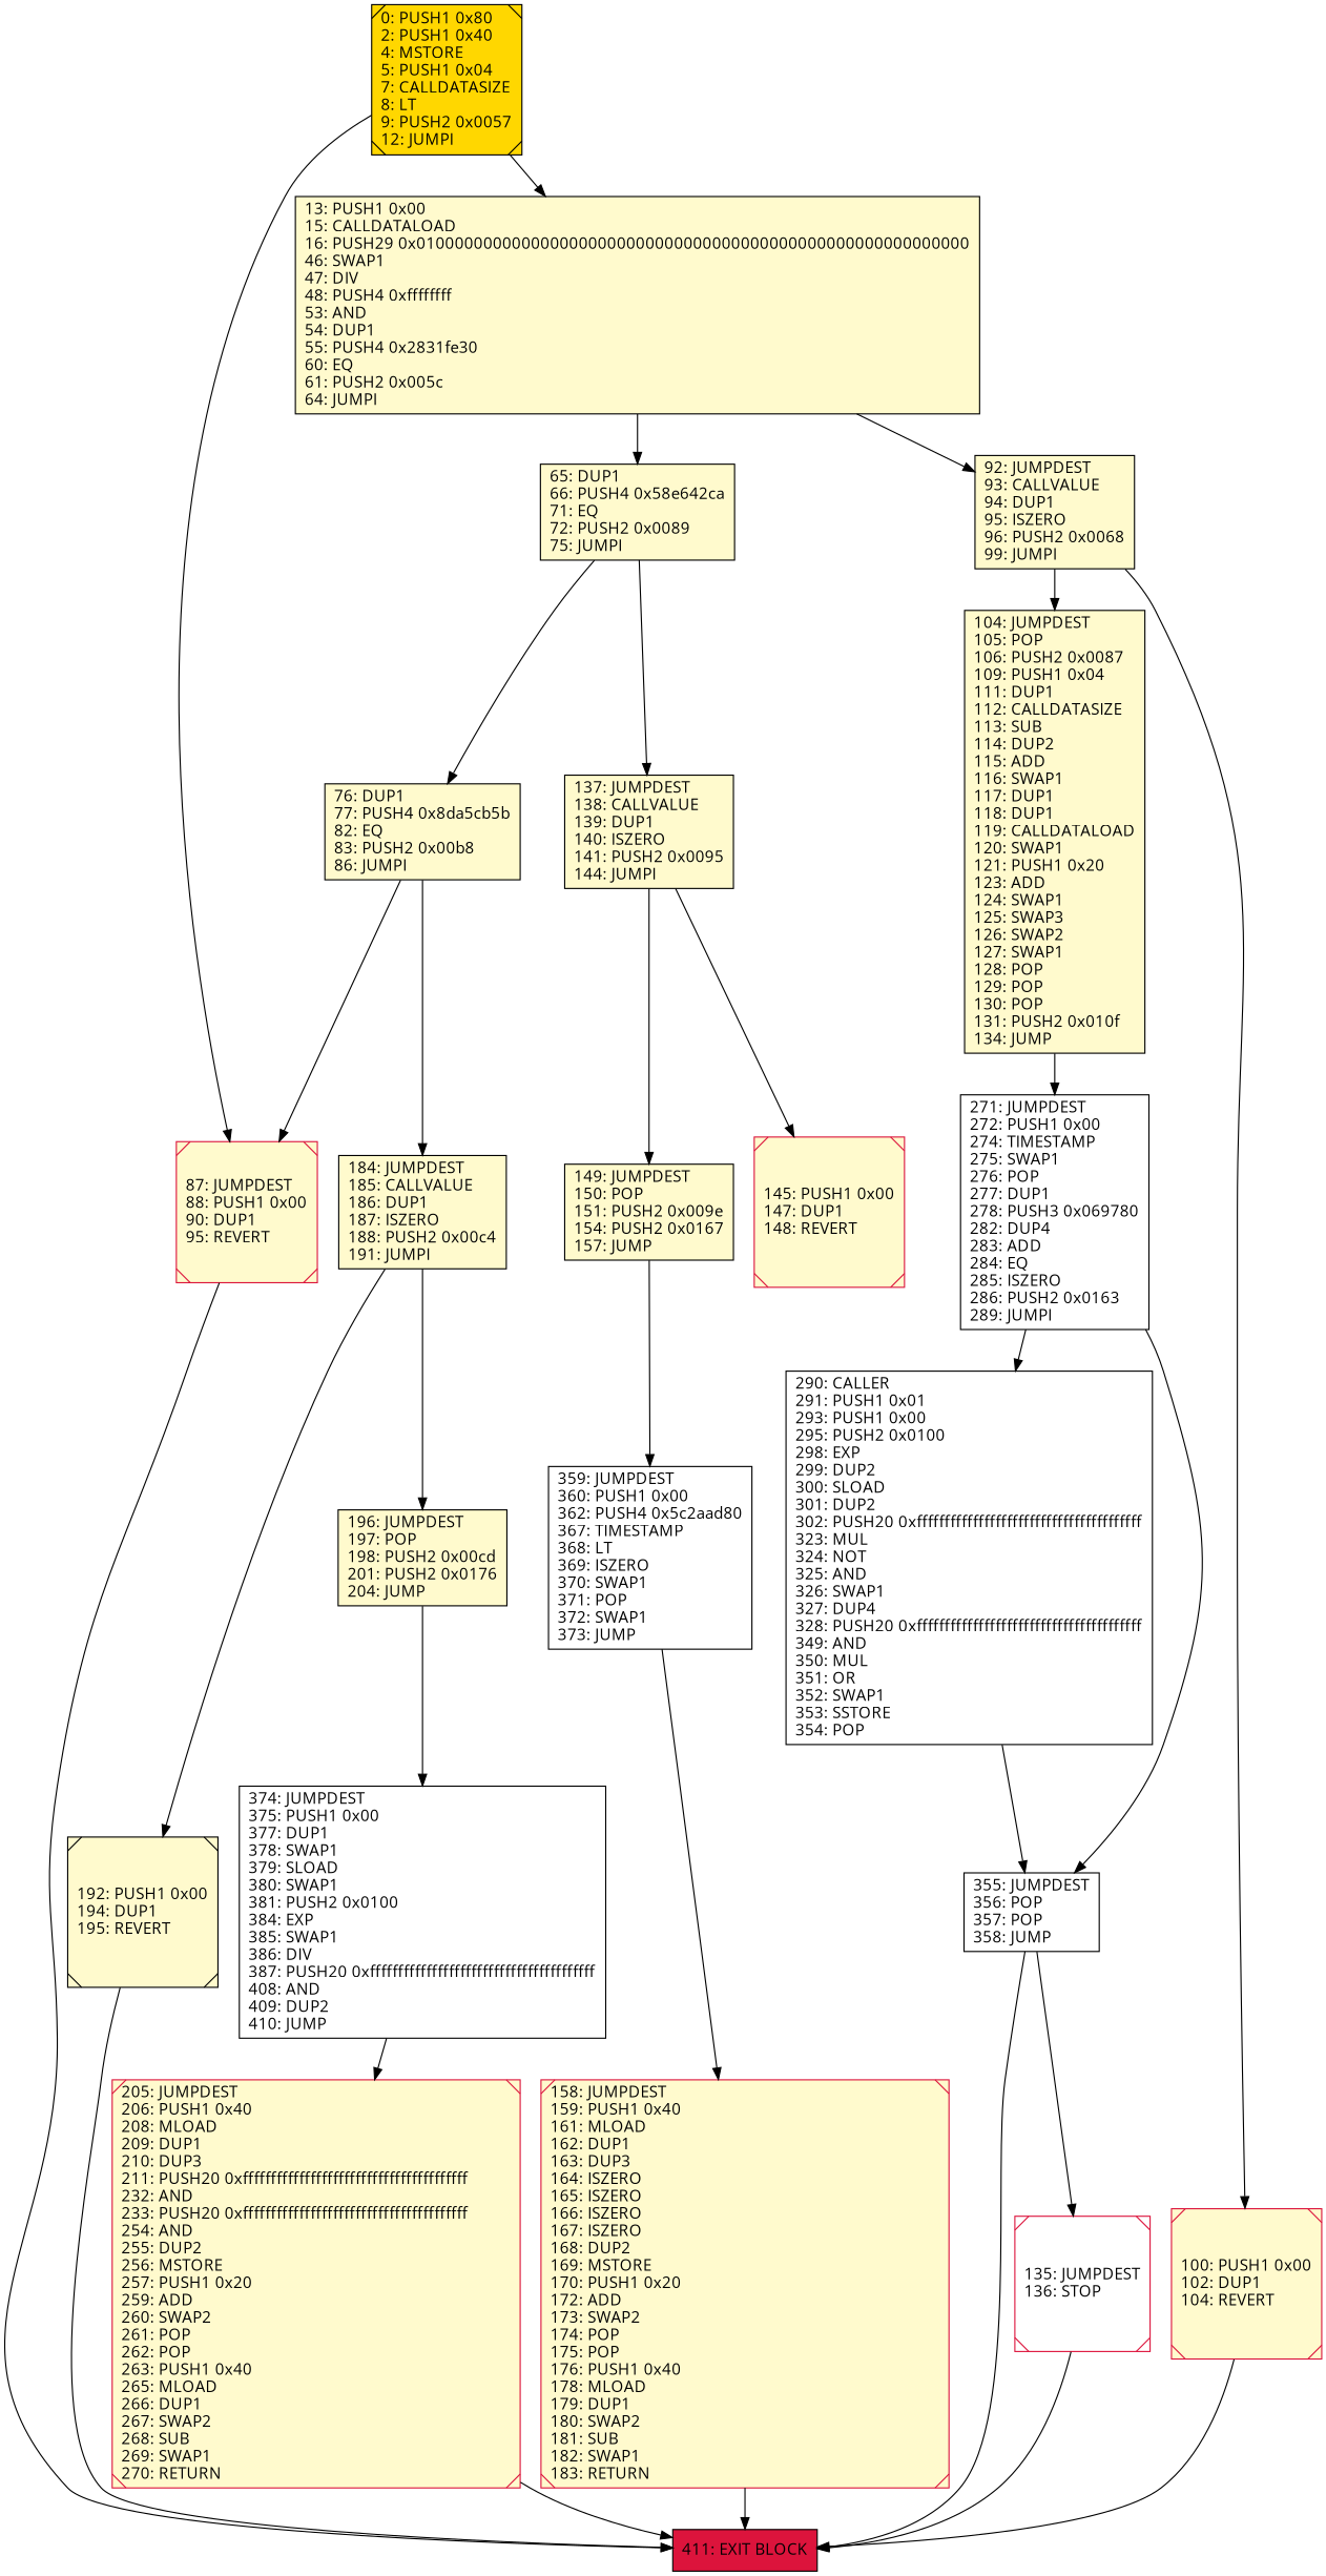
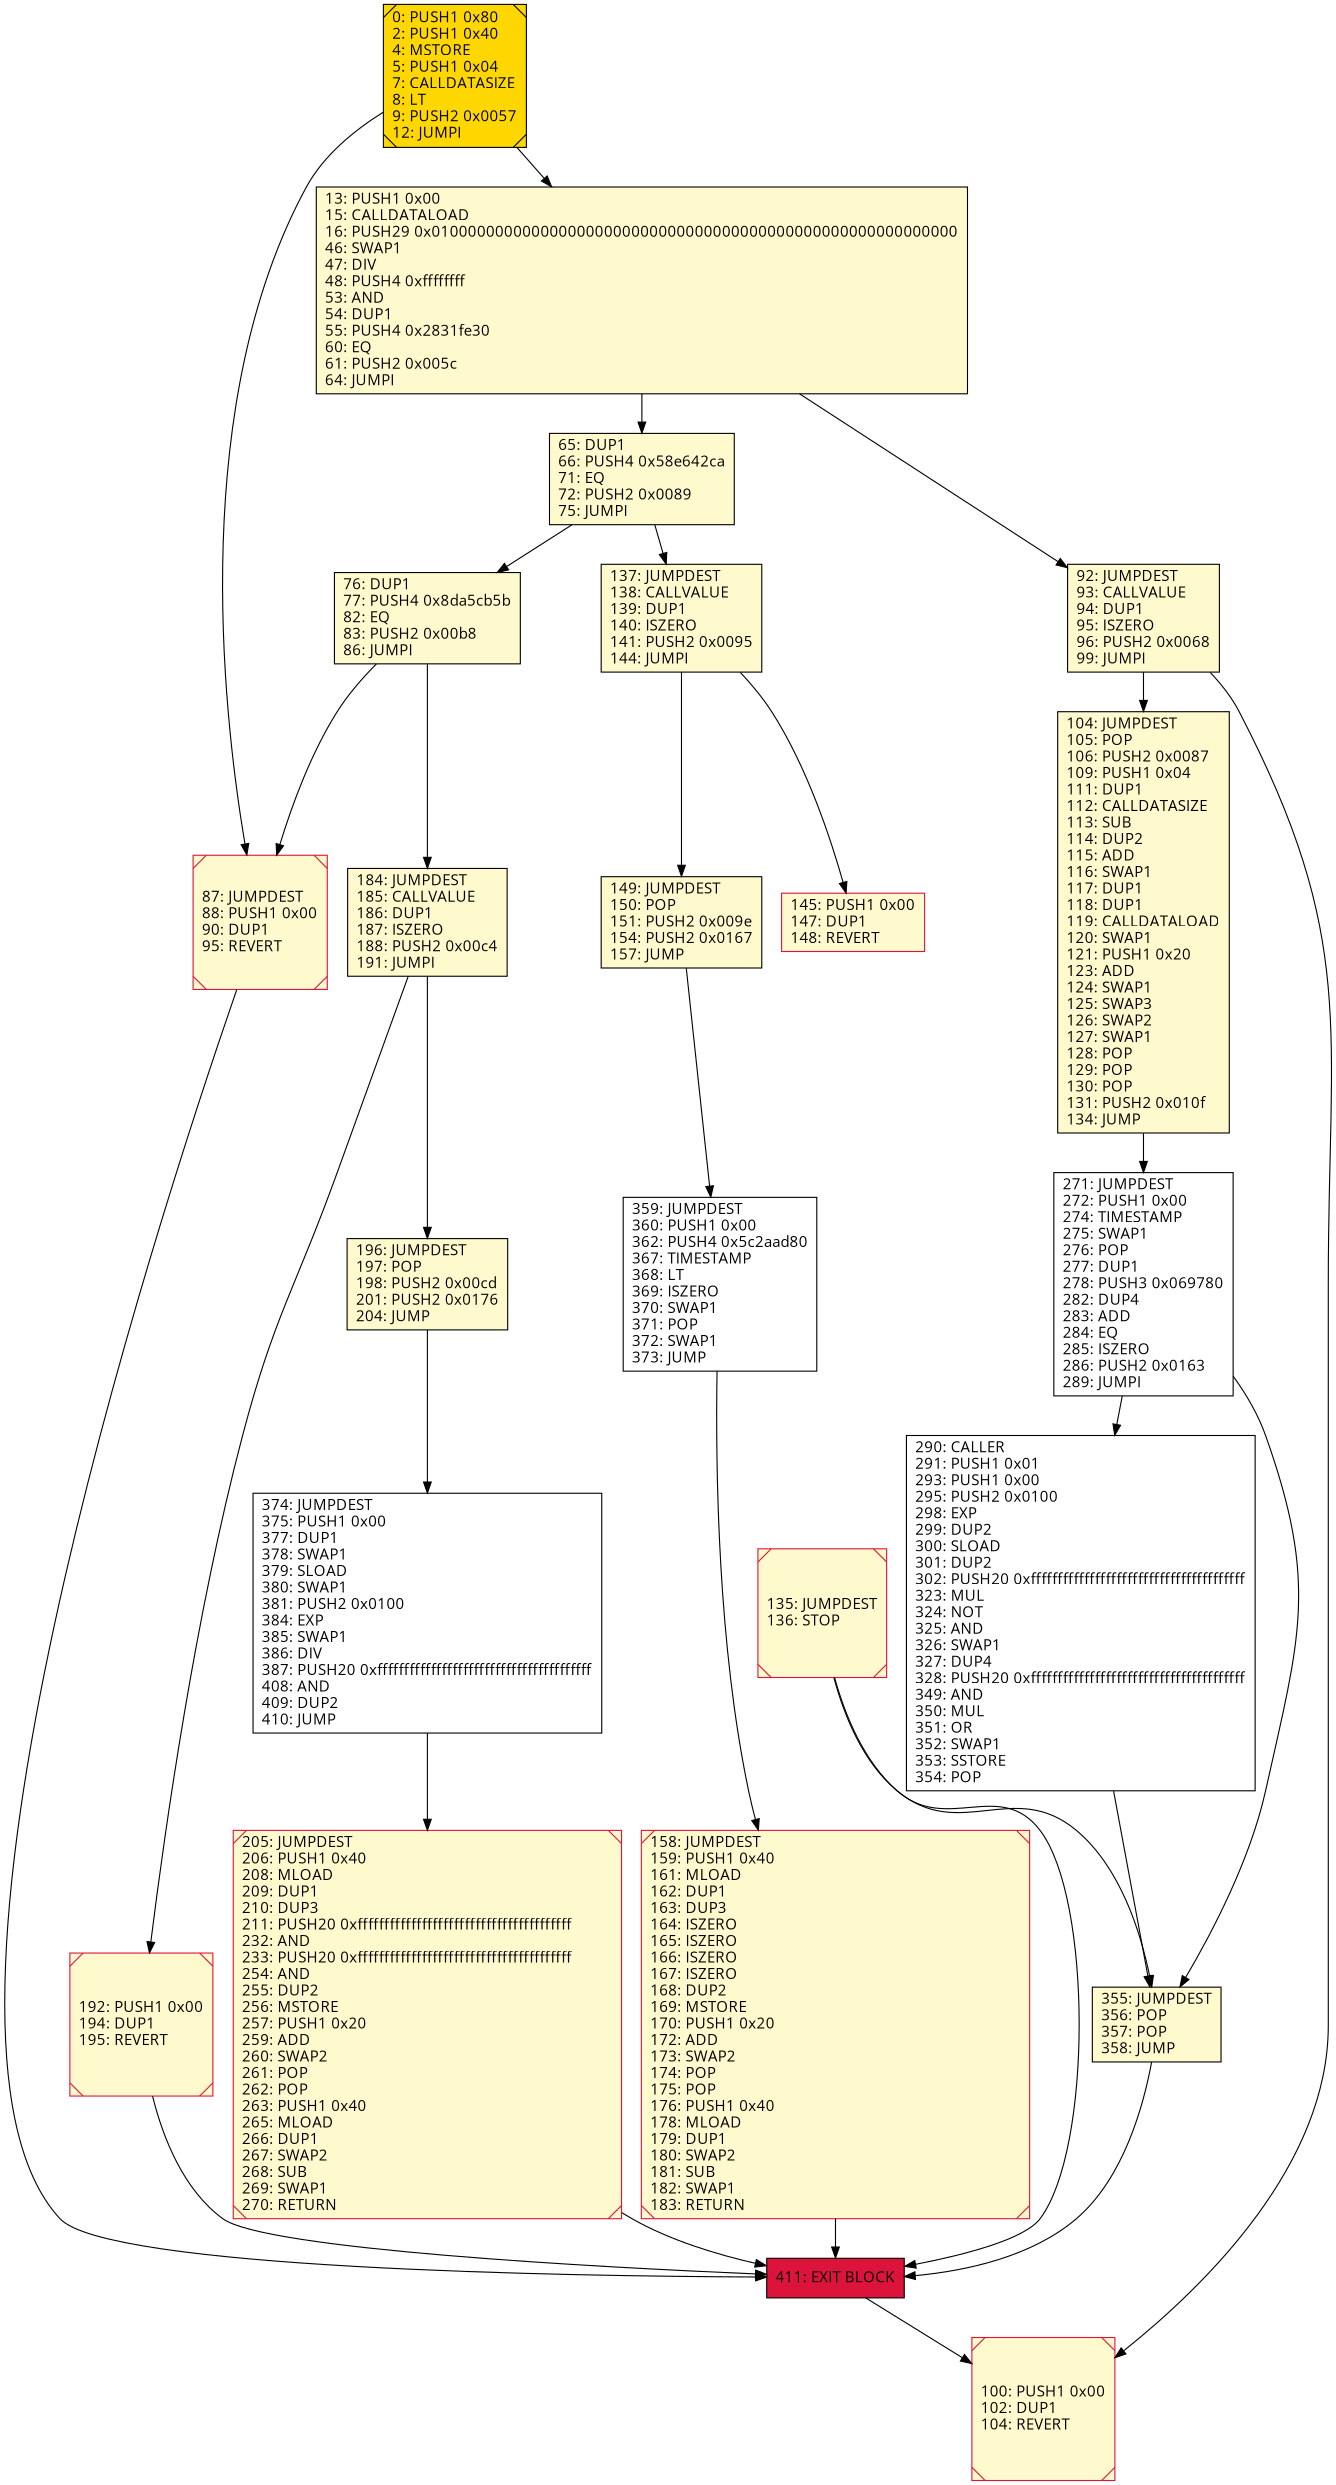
  digraph {
    fontname="Open Sans"
    rankdir=UD
    node [color=black fillcolor=lemonchiffon fontcolor=black fontname="Open Sans" shape=box style=filled]
    edge [fontname="Open Sans"]
    n1 [label="76: DUP1\l77: PUSH4 0x8da5cb5b\l82: EQ\l83: PUSH2 0x00b8\l86: JUMPI\l"]
    n2 [label="184: JUMPDEST\l185: CALLVALUE\l186: DUP1\l187: ISZERO\l188: PUSH2 0x00c4\l191: JUMPI\l"]
    n3 [color=crimson label="87: JUMPDEST\l88: PUSH1 0x00\l90: DUP1\l95: REVERT\l" shape=Msquare]
-   n4 [label="192: PUSH1 0x00\l194: DUP1\l195: REVERT\l" shape=Msquare]
+   n4 [color=crimson label="192: PUSH1 0x00\l194: DUP1\l195: REVERT\l" shape=Msquare]
    n5 [label="196: JUMPDEST\l197: POP\l198: PUSH2 0x00cd\l201: PUSH2 0x0176\l204: JUMP\l"]
    n6 [fillcolor=crimson label="411: EXIT BLOCK\l"]
    n7 [label="104: JUMPDEST\l105: POP\l106: PUSH2 0x0087\l109: PUSH1 0x04\l111: DUP1\l112: CALLDATASIZE\l113: SUB\l114: DUP2\l115: ADD\l116: SWAP1\l117: DUP1\l118: DUP1\l119: CALLDATALOAD\l120: SWAP1\l121: PUSH1 0x20\l123: ADD\l124: SWAP1\l125: SWAP3\l126: SWAP2\l127: SWAP1\l128: POP\l129: POP\l130: POP\l131: PUSH2 0x010f\l134: JUMP\l"]
    n8 [fillcolor=white label="271: JUMPDEST\l272: PUSH1 0x00\l274: TIMESTAMP\l275: SWAP1\l276: POP\l277: DUP1\l278: PUSH3 0x069780\l282: DUP4\l283: ADD\l284: EQ\l285: ISZERO\l286: PUSH2 0x0163\l289: JUMPI\l"]
    n9 [fillcolor=white label="290: CALLER\l291: PUSH1 0x01\l293: PUSH1 0x00\l295: PUSH2 0x0100\l298: EXP\l299: DUP2\l300: SLOAD\l301: DUP2\l302: PUSH20 0xffffffffffffffffffffffffffffffffffffffff\l323: MUL\l324: NOT\l325: AND\l326: SWAP1\l327: DUP4\l328: PUSH20 0xffffffffffffffffffffffffffffffffffffffff\l349: AND\l350: MUL\l351: OR\l352: SWAP1\l353: SSTORE\l354: POP\l"]
-   n10 [fillcolor=white label="355: JUMPDEST\l356: POP\l357: POP\l358: JUMP\l"]
+   n10 [label="355: JUMPDEST\l356: POP\l357: POP\l358: JUMP\l"]
    n11 [fillcolor=white label="374: JUMPDEST\l375: PUSH1 0x00\l377: DUP1\l378: SWAP1\l379: SLOAD\l380: SWAP1\l381: PUSH2 0x0100\l384: EXP\l385: SWAP1\l386: DIV\l387: PUSH20 0xffffffffffffffffffffffffffffffffffffffff\l408: AND\l409: DUP2\l410: JUMP\l"]
    n12 [color=crimson label="205: JUMPDEST\l206: PUSH1 0x40\l208: MLOAD\l209: DUP1\l210: DUP3\l211: PUSH20 0xffffffffffffffffffffffffffffffffffffffff\l232: AND\l233: PUSH20 0xffffffffffffffffffffffffffffffffffffffff\l254: AND\l255: DUP2\l256: MSTORE\l257: PUSH1 0x20\l259: ADD\l260: SWAP2\l261: POP\l262: POP\l263: PUSH1 0x40\l265: MLOAD\l266: DUP1\l267: SWAP2\l268: SUB\l269: SWAP1\l270: RETURN\l" shape=Msquare]
    n13 [color=crimson label="158: JUMPDEST\l159: PUSH1 0x40\l161: MLOAD\l162: DUP1\l163: DUP3\l164: ISZERO\l165: ISZERO\l166: ISZERO\l167: ISZERO\l168: DUP2\l169: MSTORE\l170: PUSH1 0x20\l172: ADD\l173: SWAP2\l174: POP\l175: POP\l176: PUSH1 0x40\l178: MLOAD\l179: DUP1\l180: SWAP2\l181: SUB\l182: SWAP1\l183: RETURN\l" shape=Msquare]
-   n14 [color=crimson fillcolor=white label="135: JUMPDEST\l136: STOP\l" shape=Msquare]
+   n14 [color=crimson label="135: JUMPDEST\l136: STOP\l" shape=Msquare]
    n15 [color=crimson label="100: PUSH1 0x00\l102: DUP1\l104: REVERT\l" shape=Msquare]
    n16 [label="65: DUP1\l66: PUSH4 0x58e642ca\l71: EQ\l72: PUSH2 0x0089\l75: JUMPI\l"]
    n17 [label="137: JUMPDEST\l138: CALLVALUE\l139: DUP1\l140: ISZERO\l141: PUSH2 0x0095\l144: JUMPI\l"]
    n18 [label="149: JUMPDEST\l150: POP\l151: PUSH2 0x009e\l154: PUSH2 0x0167\l157: JUMP\l"]
-   n19 [color=crimson label="145: PUSH1 0x00\l147: DUP1\l148: REVERT\l" shape=Msquare]
+   n19 [color=crimson label="145: PUSH1 0x00\l147: DUP1\l148: REVERT\l"]
    n20 [fillcolor=white label="359: JUMPDEST\l360: PUSH1 0x00\l362: PUSH4 0x5c2aad80\l367: TIMESTAMP\l368: LT\l369: ISZERO\l370: SWAP1\l371: POP\l372: SWAP1\l373: JUMP\l"]
    n21 [label="92: JUMPDEST\l93: CALLVALUE\l94: DUP1\l95: ISZERO\l96: PUSH2 0x0068\l99: JUMPI\l"]
    n22 [fillcolor=gold label="0: PUSH1 0x80\l2: PUSH1 0x40\l4: MSTORE\l5: PUSH1 0x04\l7: CALLDATASIZE\l8: LT\l9: PUSH2 0x0057\l12: JUMPI\l" shape=Msquare]
    n23 [label="13: PUSH1 0x00\l15: CALLDATALOAD\l16: PUSH29 0x0100000000000000000000000000000000000000000000000000000000\l46: SWAP1\l47: DIV\l48: PUSH4 0xffffffff\l53: AND\l54: DUP1\l55: PUSH4 0x2831fe30\l60: EQ\l61: PUSH2 0x005c\l64: JUMPI\l"]
    n1 -> n2
    n1 -> n3
    n2 -> n4
    n2 -> n5
    n3 -> n6
    n4 -> n6
    n5 -> n11
    n7 -> n8
    n8 -> n9
    n8 -> n10
    n9 -> n10
    n10 -> n6
-   n10 -> n14
+   n14 -> n10
    n11 -> n12
    n12 -> n6
    n13 -> n6
    n14 -> n6
-   n15 -> n6
+   n6 -> n15
    n16 -> n1
    n16 -> n17
    n17 -> n18
    n17 -> n19
    n18 -> n20
    n20 -> n13
    n21 -> n7
    n21 -> n15
    n22 -> n3
    n22 -> n23
    n23 -> n16
    n23 -> n21
  }
